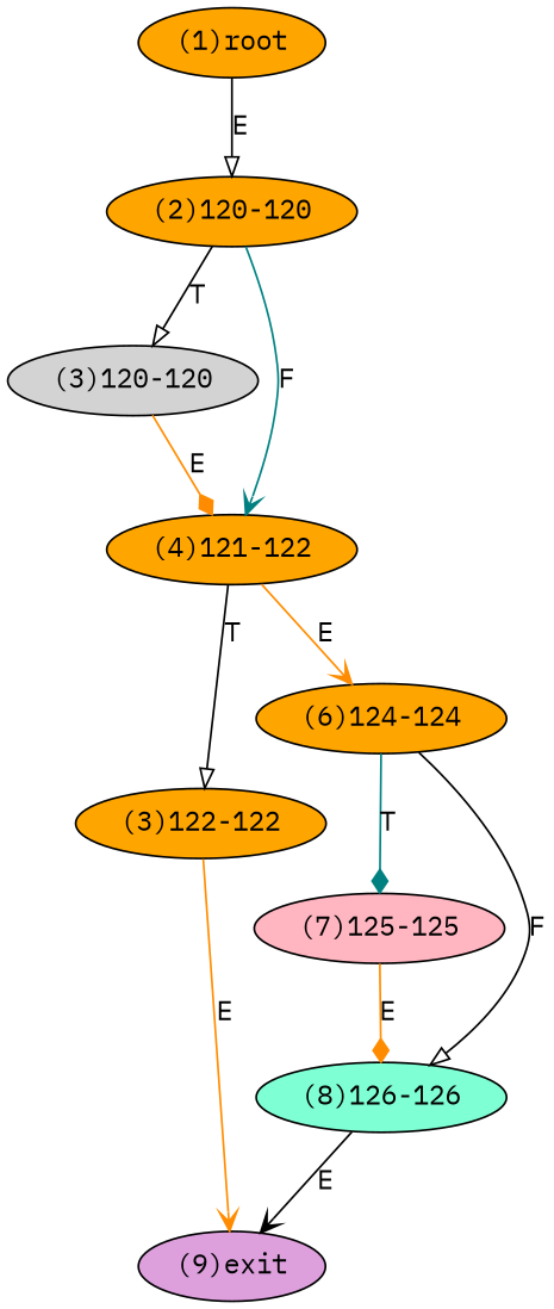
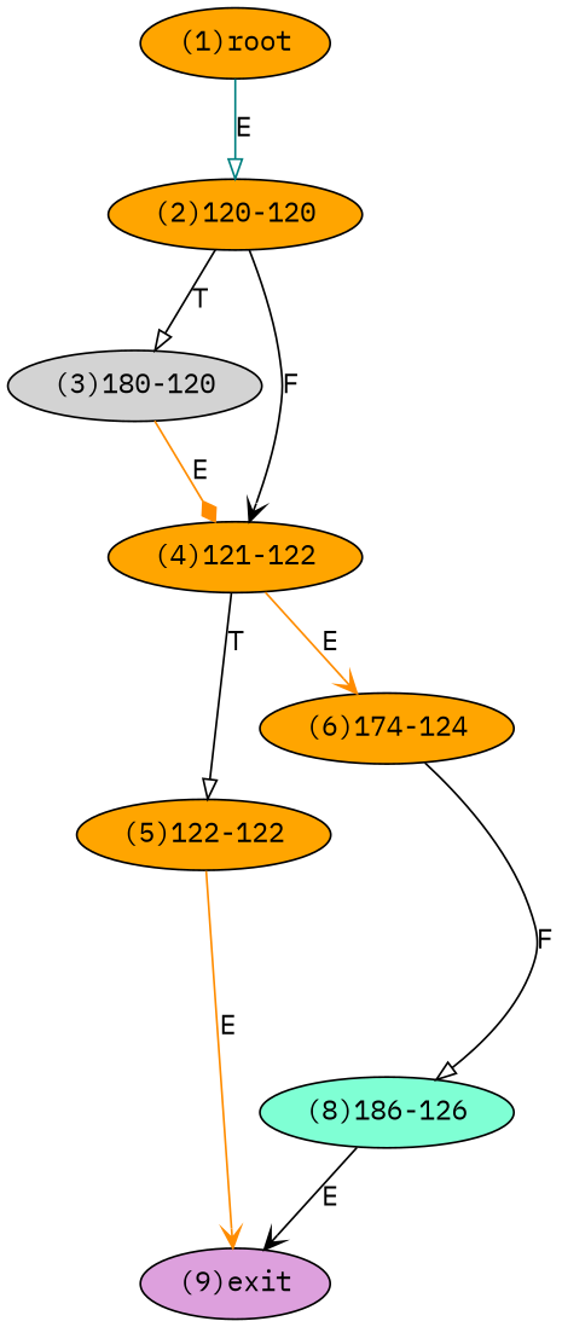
  digraph {
    fontname="IBM Plex Mono"
    node [fillcolor=orange fontname="IBM Plex Mono" style=filled]
    edge [arrowhead=onormal color=black fontname="IBM Plex Mono"]
    n1 [label="(1)root"]
    n2 [label="(2)120-120"]
-   n3 [fillcolor=lightgrey label="(3)120-120"]
+   n3 [fillcolor=lightgrey label="(3)180-120"]
    n4 [label="(4)121-122"]
-   n5 [label="(3)122-122"]
-   n6 [label="(6)124-124"]
+   n5 [label="(5)122-122"]
+   n6 [label="(6)174-124"]
    n7 [fillcolor=plum label="(9)exit"]
-   n8 [fillcolor=lightpink label="(7)125-125"]
-   n9 [fillcolor=aquamarine label="(8)126-126"]
-   n1 -> n2 [label=E]
+   n9 [fillcolor=aquamarine label="(8)186-126"]
+   n1 -> n2 [color=teal label=E]
    n2 -> n3 [label=T]
-   n2 -> n4 [arrowhead=vee color=teal label=F]
+   n2 -> n4 [arrowhead=vee label=F]
    n3 -> n4 [arrowhead=diamond color=darkorange label=E]
    n4 -> n5 [label=T]
    n4 -> n6 [arrowhead=vee color=darkorange label=E]
    n5 -> n7 [arrowhead=vee color=darkorange label=E]
-   n6 -> n8 [arrowhead=diamond color=teal label=T]
    n6 -> n9 [label=F]
-   n8 -> n9 [arrowhead=diamond color=darkorange label=E]
    n9 -> n7 [arrowhead=vee label=E]
  }
